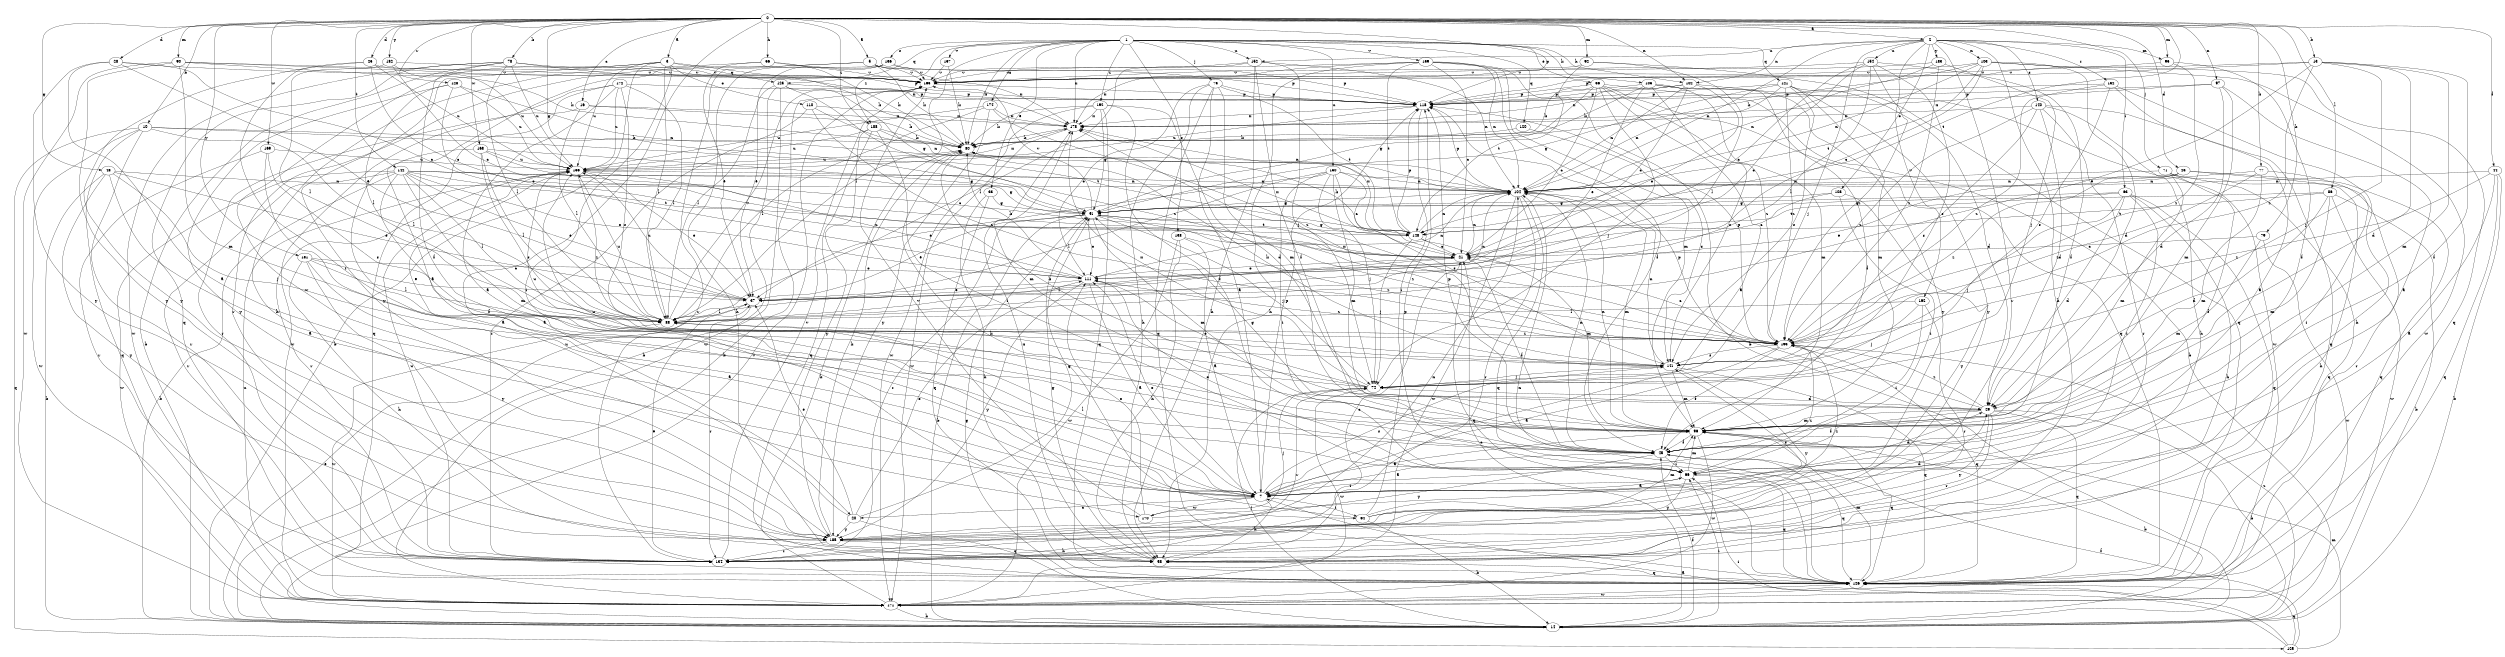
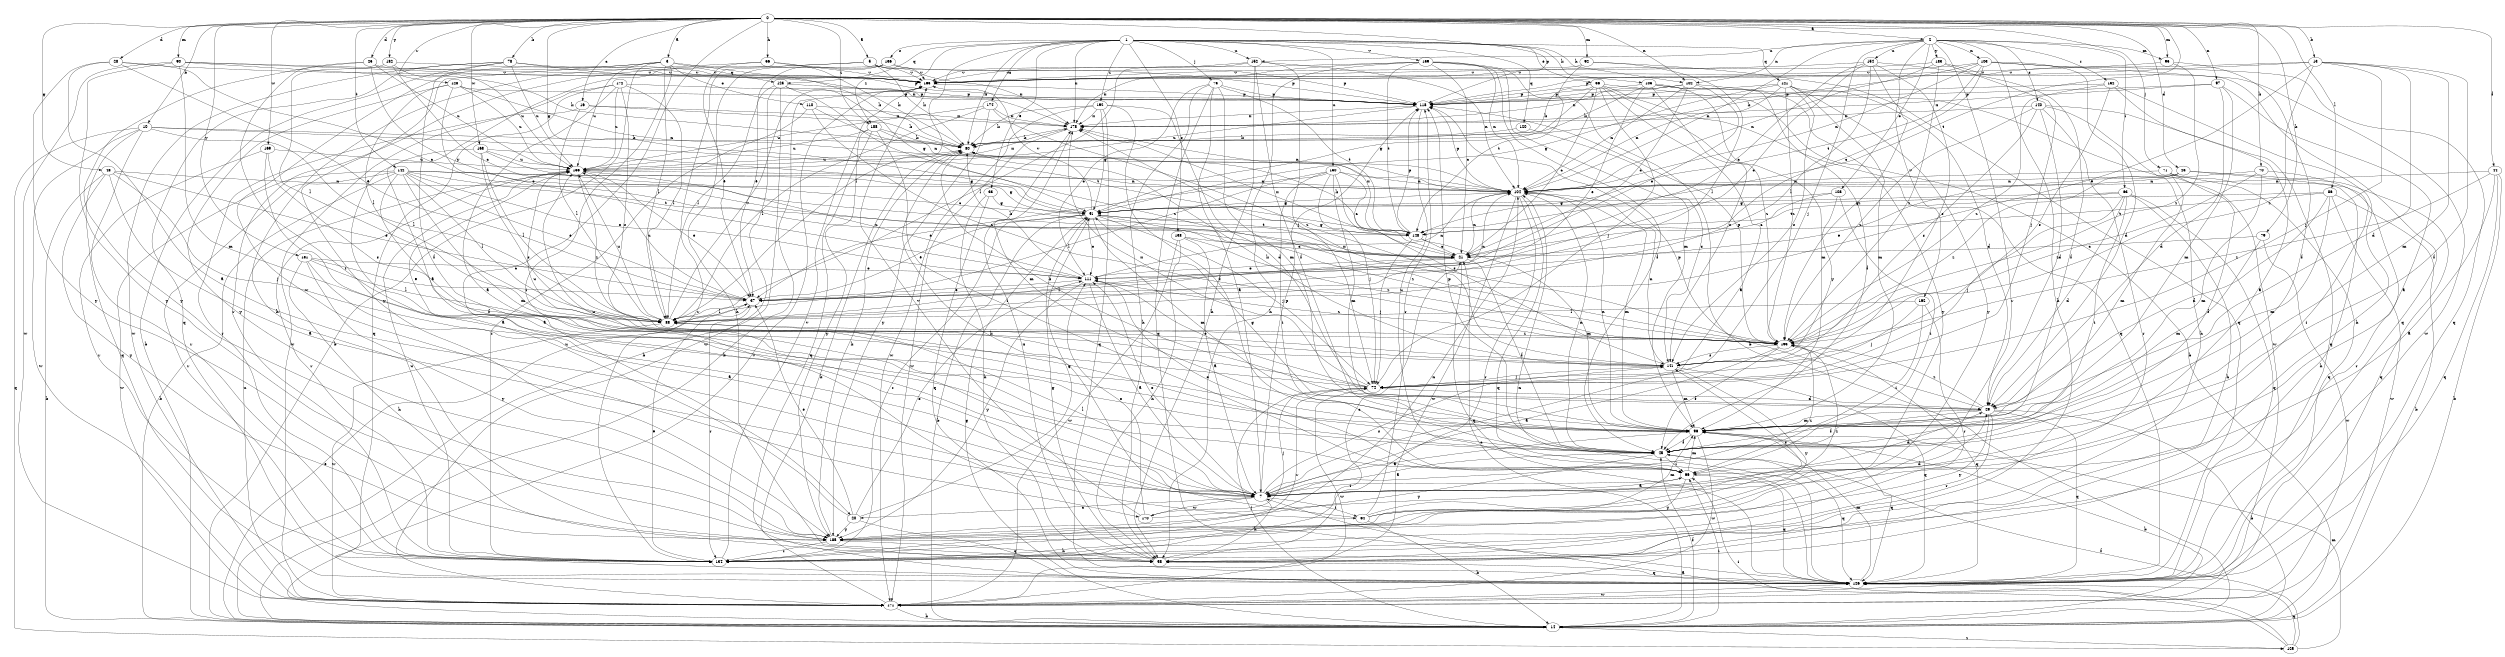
  strict digraph {
    0
    2
    5
    n4 [label=3]
    10
    13
    16
    20
    23
    25
    28
    44
    48
    51
    56
    71
-   77
+   77 [label=70]
    78
    79
    86
    90
    92
    95
    97
    102
    118
    128
    142
    148
    168
    169
    181
    182
    188
    152
    58
    63
    74
    103
    104
    108
    132
    134
    140
    154
    162
    183
    80
    178
    7
    163
    88
    123
    14
    64
    110
    156
    170
    185
    125
    126
    171
    193
    29
    37
    45
    96
    111
    66
    21
    141
    172
    1
    33
    36
    73
    105
    120
    121
    136
    138
    150
-   157
    159
    174
    192
    0 -> 2 [label=a]
    0 -> 5 [label=a]
    0 -> n4 [label=a]
    0 -> 10 [label=b]
    0 -> 13 [label=b]
    0 -> 16 [label=c]
    0 -> 20 [label=c]
    0 -> 23 [label=d]
    0 -> 25 [label=d]
    0 -> 28 [label=d]
    0 -> 44 [label=f]
    0 -> 48 [label=g]
    0 -> 51 [label=g]
    0 -> 56 [label=h]
    0 -> 71 [label=j]
    0 -> 77 [label=k]
    0 -> 78 [label=k]
    0 -> 79 [label=k]
    0 -> 86 [label=l]
    0 -> 90 [label=m]
    0 -> 92 [label=m]
    0 -> 95 [label=m]
    0 -> 97 [label=n]
    0 -> 102 [label=n]
    0 -> 118 [label=p]
    0 -> 128 [label=r]
    0 -> 142 [label=t]
    0 -> 148 [label=t]
    0 -> 168 [label=w]
    0 -> 169 [label=w]
    0 -> 181 [label=y]
    0 -> 182 [label=y]
    0 -> 188 [label=z]
    2 -> 95 [label=m]
    2 -> 102 [label=n]
    2 -> 152 [label=u]
    2 -> 58 [label=h]
    2 -> 63 [label=i]
    2 -> 74 [label=j]
    2 -> 103 [label=n]
    2 -> 104 [label=n]
    2 -> 108 [label=o]
    2 -> 132 [label=r]
    2 -> 134 [label=r]
    2 -> 140 [label=s]
    2 -> 154 [label=u]
    2 -> 162 [label=v]
    2 -> 183 [label=y]
    5 -> 118 [label=p]
    5 -> 134 [label=r]
    5 -> 80 [label=k]
    5 -> 178 [label=x]
    5 -> 7 [label=a]
    5 -> 163 [label=v]
    n4 -> 80 [label=k]
    n4 -> 88 [label=l]
    n4 -> 123 [label=q]
    n4 -> 14 [label=b]
    n4 -> 64 [label=i]
    n4 -> 110 [label=o]
    n4 -> 156 [label=u]
    n4 -> 170 [label=w]
    n4 -> 185 [label=y]
    10 -> 148 [label=t]
    10 -> 134 [label=r]
    10 -> 80 [label=k]
    10 -> 88 [label=l]
    10 -> 125 [label=q]
    10 -> 126 [label=q]
    10 -> 171 [label=w]
    13 -> 118 [label=p]
    13 -> 74 [label=j]
    13 -> 163 [label=v]
    13 -> 193 [label=z]
    13 -> 29 [label=d]
    13 -> 37 [label=e]
    13 -> 45 [label=f]
    13 -> 96 [label=m]
    16 -> 134 [label=r]
    16 -> 80 [label=k]
    16 -> 178 [label=x]
    16 -> 88 [label=l]
    20 -> 51 [label=g]
    20 -> 156 [label=u]
    20 -> 185 [label=y]
    20 -> 126 [label=q]
    20 -> 37 [label=e]
    20 -> 111 [label=o]
    23 -> 104 [label=n]
    23 -> 134 [label=r]
    23 -> 126 [label=q]
    23 -> 193 [label=z]
    23 -> 37 [label=e]
    25 -> 163 [label=v]
    25 -> 156 [label=u]
    25 -> 185 [label=y]
    25 -> 66 [label=i]
-   25 -> 21 [label=c]
+   25 -> 21 [label=y]
    28 -> 7 [label=a]
    28 -> 163 [label=v]
    28 -> 185 [label=y]
    28 -> 37 [label=e]
    28 -> 21 [label=c]
    44 -> 104 [label=n]
    44 -> 7 [label=a]
    44 -> 14 [label=b]
    44 -> 126 [label=q]
    44 -> 193 [label=z]
    48 -> 74 [label=j]
    48 -> 104 [label=n]
    48 -> 7 [label=a]
    48 -> 14 [label=b]
    48 -> 185 [label=y]
    48 -> 37 [label=e]
    51 -> 148 [label=t]
    51 -> 74 [label=j]
    51 -> 134 [label=r]
    51 -> 163 [label=v]
    51 -> 14 [label=b]
    51 -> 193 [label=z]
    51 -> 37 [label=e]
    51 -> 96 [label=m]
    51 -> 111 [label=o]
    56 -> 58 [label=h]
    56 -> 80 [label=k]
    56 -> 163 [label=v]
    56 -> 37 [label=e]
    71 -> 58 [label=h]
    71 -> 104 [label=n]
    71 -> 126 [label=q]
    71 -> 45 [label=f]
    71 -> 96 [label=m]
    77 -> 104 [label=n]
    77 -> 193 [label=z]
    77 -> 96 [label=m]
    77 -> 66 [label=i]
    78 -> 178 [label=x]
    78 -> 163 [label=v]
-   78 -> 88 [label=l]
    78 -> 14 [label=b]
    78 -> 156 [label=u]
    78 -> 126 [label=q]
    78 -> 171 [label=w]
    78 -> 45 [label=f]
    79 -> 171 [label=w]
    79 -> 96 [label=m]
    79 -> 21 [label=c]
    86 -> 51 [label=g]
    86 -> 148 [label=t]
    86 -> 14 [label=b]
    86 -> 171 [label=w]
    86 -> 29 [label=d]
    86 -> 96 [label=m]
    90 -> 118 [label=p]
    90 -> 80 [label=k]
    90 -> 163 [label=v]
    90 -> 185 [label=y]
    90 -> 171 [label=w]
    90 -> 96 [label=m]
    92 -> 148 [label=t]
    92 -> 163 [label=v]
    92 -> 88 [label=l]
    92 -> 126 [label=q]
    95 -> 163 [label=v]
    95 -> 193 [label=z]
    95 -> 45 [label=f]
    97 -> 118 [label=p]
    97 -> 178 [label=x]
    97 -> 7 [label=a]
    97 -> 29 [label=d]
    97 -> 96 [label=m]
    102 -> 118 [label=p]
    102 -> 104 [label=n]
    102 -> 178 [label=x]
    102 -> 171 [label=w]
    102 -> 111 [label=o]
    102 -> 21 [label=c]
    118 -> 178 [label=x]
    118 -> 156 [label=u]
-   118 -> 66 [label=i]
+   118 -> 66 [label=u]
+   128 -> 118 [label=p]
    128 -> 104 [label=n]
    128 -> 88 [label=l]
    128 -> 156 [label=u]
    128 -> 185 [label=y]
    128 -> 111 [label=o]
    142 -> 51 [label=g]
    142 -> 148 [label=t]
    142 -> 104 [label=n]
    142 -> 134 [label=r]
    142 -> 88 [label=l]
    142 -> 14 [label=b]
    142 -> 171 [label=w]
    142 -> 37 [label=e]
    142 -> 45 [label=f]
    142 -> 96 [label=m]
    142 -> 111 [label=o]
    148 -> 51 [label=g]
    148 -> 118 [label=p]
    148 -> 74 [label=j]
-   148 -> 104 [label=n]
    148 -> 80 [label=k]
    148 -> 178 [label=x]
    148 -> 96 [label=m]
    148 -> 21 [label=c]
    168 -> 51 [label=g]
    168 -> 7 [label=a]
    168 -> 88 [label=l]
    168 -> 156 [label=u]
    168 -> 21 [label=c]
    168 -> 141 [label=s]
    169 -> 134 [label=r]
    169 -> 7 [label=a]
    169 -> 156 [label=u]
    169 -> 141 [label=s]
    181 -> 58 [label=h]
    181 -> 7 [label=a]
    181 -> 88 [label=l]
    181 -> 185 [label=y]
    181 -> 37 [label=e]
    181 -> 111 [label=o]
    182 -> 163 [label=v]
    182 -> 88 [label=l]
    182 -> 156 [label=u]
    182 -> 21 [label=c]
    188 -> 104 [label=n]
    188 -> 80 [label=k]
    188 -> 156 [label=u]
    188 -> 185 [label=y]
    188 -> 126 [label=q]
    188 -> 66 [label=i]
    152 -> 58 [label=h]
    152 -> 74 [label=j]
    152 -> 104 [label=n]
    152 -> 163 [label=v]
    152 -> 88 [label=l]
    152 -> 45 [label=f]
    58 -> 51 [label=g]
    58 -> 178 [label=x]
    58 -> 126 [label=q]
    58 -> 21 [label=c]
    63 -> 51 [label=g]
    63 -> 148 [label=t]
    63 -> 58 [label=h]
    63 -> 74 [label=j]
    63 -> 126 [label=q]
    63 -> 29 [label=d]
-   63 -> 66 [label=i]
+   63 -> 45 [label=i]
    74 -> 134 [label=r]
    74 -> 178 [label=x]
    74 -> 156 [label=u]
    74 -> 171 [label=w]
    74 -> 29 [label=d]
    74 -> 111 [label=o]
    103 -> 148 [label=t]
    103 -> 104 [label=n]
    103 -> 80 [label=k]
    103 -> 163 [label=v]
    103 -> 126 [label=q]
    103 -> 171 [label=w]
    103 -> 29 [label=d]
    103 -> 21 [label=c]
    104 -> 51 [label=g]
    104 -> 118 [label=p]
    104 -> 134 [label=r]
    104 -> 126 [label=q]
    104 -> 171 [label=w]
    104 -> 96 [label=m]
    108 -> 51 [label=g]
-   108 -> 185 [label=y]
+   108 -> 141 [label=y]
    108 -> 66 [label=i]
    108 -> 21 [label=c]
    132 -> 118 [label=p]
    132 -> 58 [label=h]
    132 -> 7 [label=a]
    132 -> 193 [label=z]
    132 -> 141 [label=s]
    134 -> 104 [label=n]
    134 -> 163 [label=v]
    134 -> 156 [label=u]
    134 -> 37 [label=e]
    140 -> 58 [label=h]
    140 -> 134 [label=r]
    140 -> 178 [label=x]
    140 -> 126 [label=q]
    140 -> 193 [label=z]
    140 -> 29 [label=d]
    140 -> 141 [label=s]
    154 -> 163 [label=v]
    154 -> 88 [label=l]
    154 -> 193 [label=z]
    154 -> 45 [label=f]
    154 -> 111 [label=o]
    154 -> 21 [label=c]
    154 -> 141 [label=s]
    162 -> 74 [label=j]
    162 -> 134 [label=r]
    162 -> 88 [label=l]
    162 -> 66 [label=i]
    183 -> 74 [label=j]
    183 -> 104 [label=n]
    183 -> 163 [label=v]
+   183 -> 126 [label=q]
    183 -> 193 [label=z]
    80 -> 156 [label=u]
    178 -> 80 [label=k]
    178 -> 171 [label=w]
    178 -> 96 [label=m]
    7 -> 20 [label=c]
    7 -> 118 [label=p]
    7 -> 58 [label=h]
    7 -> 88 [label=l]
    7 -> 64 [label=i]
    7 -> 170 [label=w]
    7 -> 193 [label=z]
    7 -> 111 [label=o]
    7 -> 66 [label=i]
    7 -> 141 [label=s]
    163 -> 118 [label=p]
    163 -> 14 [label=b]
    88 -> 163 [label=v]
    88 -> 156 [label=u]
    88 -> 171 [label=w]
    88 -> 193 [label=z]
    123 -> 51 [label=g]
    123 -> 118 [label=p]
    123 -> 88 [label=l]
    123 -> 14 [label=b]
    123 -> 171 [label=w]
    123 -> 193 [label=z]
    14 -> 51 [label=g]
    14 -> 74 [label=j]
    14 -> 163 [label=v]
-   14 -> 193 [label=z]
+   14 -> 125 [label=z]
    14 -> 37 [label=e]
    14 -> 45 [label=f]
    14 -> 66 [label=i]
    14 -> 21 [label=c]
-   64 -> 118 [label=p]
+   64 -> 118 [label=r]
    64 -> 80 [label=k]
    64 -> 14 [label=b]
    64 -> 193 [label=z]
    64 -> 96 [label=m]
    64 -> 141 [label=s]
    110 -> 104 [label=n]
    110 -> 134 [label=r]
    110 -> 178 [label=x]
    110 -> 193 [label=z]
    156 -> 104 [label=n]
    156 -> 134 [label=r]
    156 -> 178 [label=x]
    156 -> 193 [label=z]
    156 -> 37 [label=e]
    170 -> 74 [label=j]
    170 -> 163 [label=v]
    170 -> 29 [label=d]
    170 -> 111 [label=o]
    185 -> 58 [label=h]
    185 -> 134 [label=r]
    185 -> 80 [label=k]
    125 -> 7 [label=a]
    125 -> 126 [label=q]
    125 -> 45 [label=f]
    125 -> 96 [label=m]
    125 -> 66 [label=i]
    126 -> 104 [label=n]
    126 -> 171 [label=w]
    126 -> 96 [label=m]
    171 -> 80 [label=k]
    171 -> 14 [label=b]
    171 -> 156 [label=u]
    193 -> 118 [label=p]
    193 -> 7 [label=a]
    193 -> 126 [label=q]
    193 -> 45 [label=f]
    193 -> 141 [label=s]
    29 -> 118 [label=p]
    29 -> 134 [label=r]
    29 -> 80 [label=k]
    29 -> 14 [label=b]
    29 -> 185 [label=y]
    29 -> 126 [label=q]
    29 -> 193 [label=z]
    29 -> 45 [label=f]
    29 -> 96 [label=m]
    37 -> 104 [label=n]
    37 -> 134 [label=r]
    37 -> 88 [label=l]
    37 -> 156 [label=u]
    45 -> 118 [label=p]
    45 -> 104 [label=n]
    45 -> 7 [label=a]
    45 -> 156 [label=u]
    45 -> 185 [label=y]
    45 -> 126 [label=q]
    45 -> 66 [label=i]
    96 -> 51 [label=g]
    96 -> 104 [label=n]
    96 -> 7 [label=a]
    96 -> 14 [label=b]
    96 -> 126 [label=q]
    96 -> 171 [label=w]
    96 -> 45 [label=f]
    111 -> 104 [label=n]
    111 -> 80 [label=k]
    111 -> 7 [label=a]
    111 -> 156 [label=u]
    111 -> 185 [label=y]
    111 -> 193 [label=z]
    111 -> 37 [label=e]
    66 -> 7 [label=a]
    66 -> 185 [label=y]
    66 -> 126 [label=q]
    66 -> 29 [label=d]
    66 -> 96 [label=m]
    66 -> 111 [label=o]
    21 -> 104 [label=n]
    21 -> 178 [label=x]
    21 -> 88 [label=l]
    21 -> 126 [label=q]
    21 -> 45 [label=f]
    21 -> 111 [label=o]
    141 -> 74 [label=j]
    141 -> 104 [label=n]
    141 -> 80 [label=k]
    141 -> 178 [label=x]
    141 -> 185 [label=y]
    141 -> 126 [label=q]
    141 -> 96 [label=m]
    172 -> 118 [label=p]
    172 -> 7 [label=a]
    172 -> 88 [label=l]
    172 -> 156 [label=u]
    172 -> 126 [label=q]
    172 -> 171 [label=w]
    172 -> 141 [label=s]
    1 -> 102 [label=h]
    1 -> 188 [label=z]
    1 -> 152 [label=u]
    1 -> 80 [label=k]
    1 -> 178 [label=x]
    1 -> 88 [label=l]
    1 -> 123 [label=q]
    1 -> 33 [label=e]
    1 -> 36 [label=e]
    1 -> 73 [label=j]
    1 -> 105 [label=k]
    1 -> 120 [label=q]
    1 -> 121 [label=q]
    1 -> 136 [label=s]
    1 -> 138 [label=s]
    1 -> 150 [label=u]
-   1 -> 157 [label=v]
    1 -> 159 [label=v]
    1 -> 174 [label=x]
    1 -> 192 [label=z]
    33 -> 51 [label=g]
    33 -> 58 [label=h]
    33 -> 126 [label=q]
    36 -> 51 [label=g]
    36 -> 118 [label=p]
    36 -> 74 [label=j]
    36 -> 80 [label=k]
    36 -> 7 [label=a]
    36 -> 14 [label=b]
    36 -> 126 [label=q]
    36 -> 193 [label=z]
    36 -> 21 [label=c]
    73 -> 118 [label=p]
    73 -> 148 [label=t]
    73 -> 58 [label=h]
    73 -> 7 [label=a]
    73 -> 126 [label=q]
    73 -> 96 [label=m]
    73 -> 111 [label=o]
    105 -> 118 [label=p]
    105 -> 80 [label=k]
    105 -> 185 [label=y]
    105 -> 37 [label=e]
    105 -> 45 [label=f]
    105 -> 96 [label=m]
    105 -> 141 [label=s]
    120 -> 80 [label=k]
    120 -> 141 [label=s]
    121 -> 51 [label=g]
    121 -> 118 [label=p]
    121 -> 104 [label=n]
    121 -> 185 [label=y]
    121 -> 193 [label=z]
    121 -> 29 [label=d]
    121 -> 96 [label=m]
    121 -> 141 [label=s]
    136 -> 118 [label=p]
    136 -> 58 [label=h]
    136 -> 134 [label=r]
    136 -> 163 [label=v]
    136 -> 37 [label=e]
    138 -> 58 [label=h]
    138 -> 7 [label=a]
    138 -> 171 [label=w]
    138 -> 193 [label=z]
-   193 -> 21 [label=c]
+   138 -> 21 [label=c]
    150 -> 74 [label=j]
    150 -> 104 [label=n]
    150 -> 88 [label=l]
    150 -> 37 [label=e]
    150 -> 96 [label=m]
    150 -> 66 [label=i]
    150 -> 21 [label=c]
    150 -> 141 [label=s]
-   157 -> 80 [label=k]
-   157 -> 163 [label=v]
    159 -> 148 [label=t]
    159 -> 58 [label=h]
    159 -> 104 [label=n]
    159 -> 178 [label=x]
    159 -> 163 [label=v]
    159 -> 14 [label=b]
    159 -> 45 [label=f]
    159 -> 96 [label=m]
    159 -> 21 [label=c]
    174 -> 178 [label=x]
    174 -> 88 [label=l]
    174 -> 156 [label=u]
    174 -> 185 [label=y]
    174 -> 193 [label=z]
    192 -> 51 [label=g]
    192 -> 80 [label=k]
    192 -> 178 [label=x]
    192 -> 126 [label=q]
    192 -> 171 [label=w]
    192 -> 29 [label=d]
    192 -> 45 [label=f]
  }
